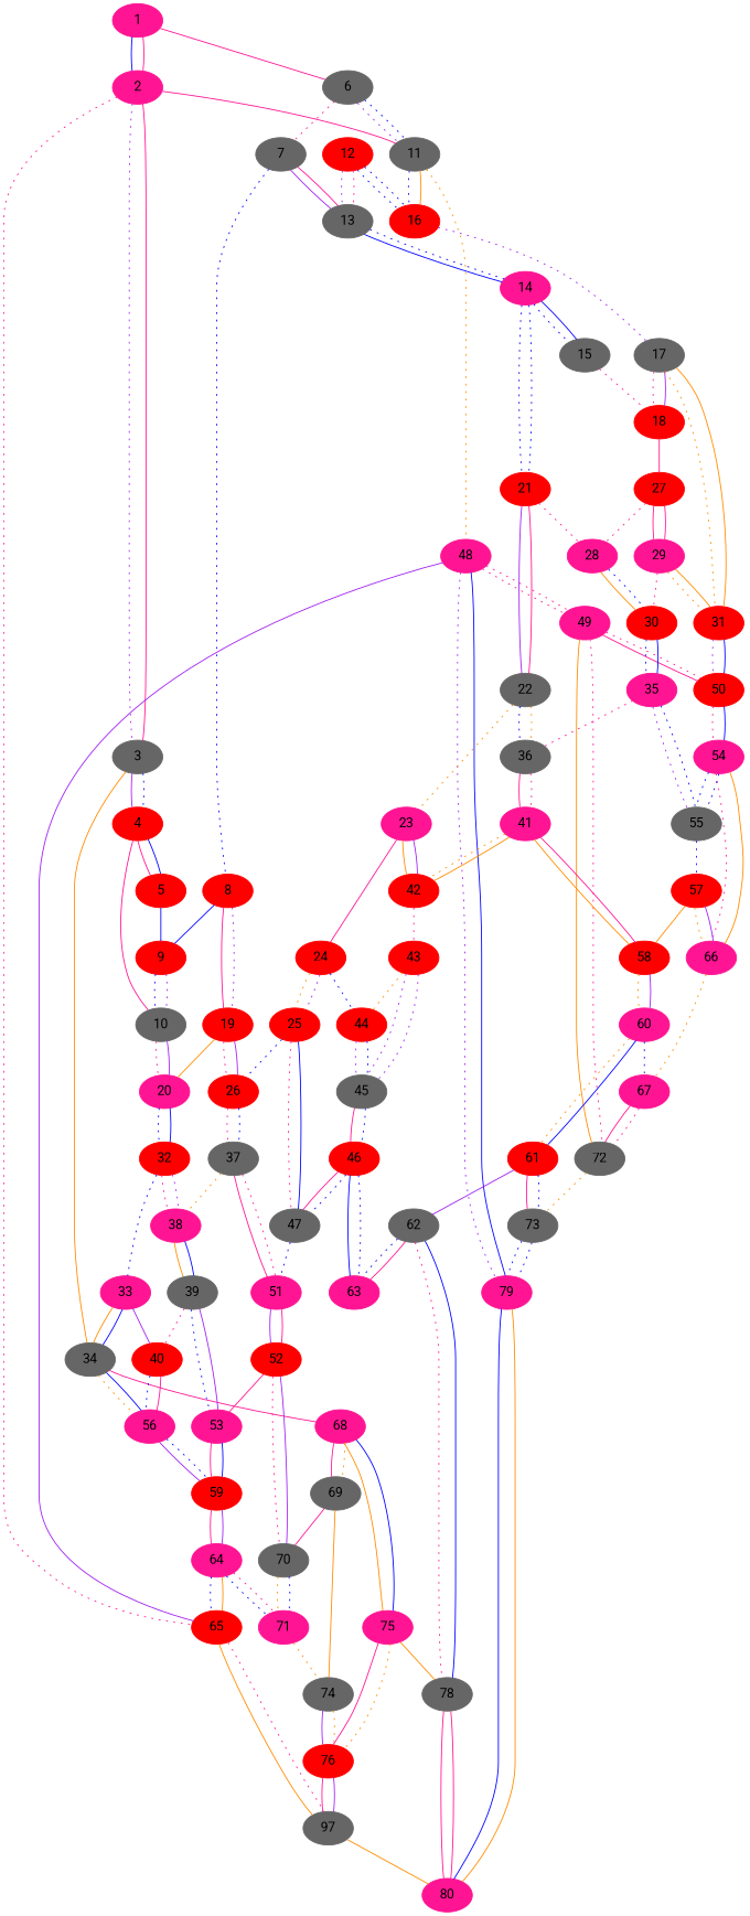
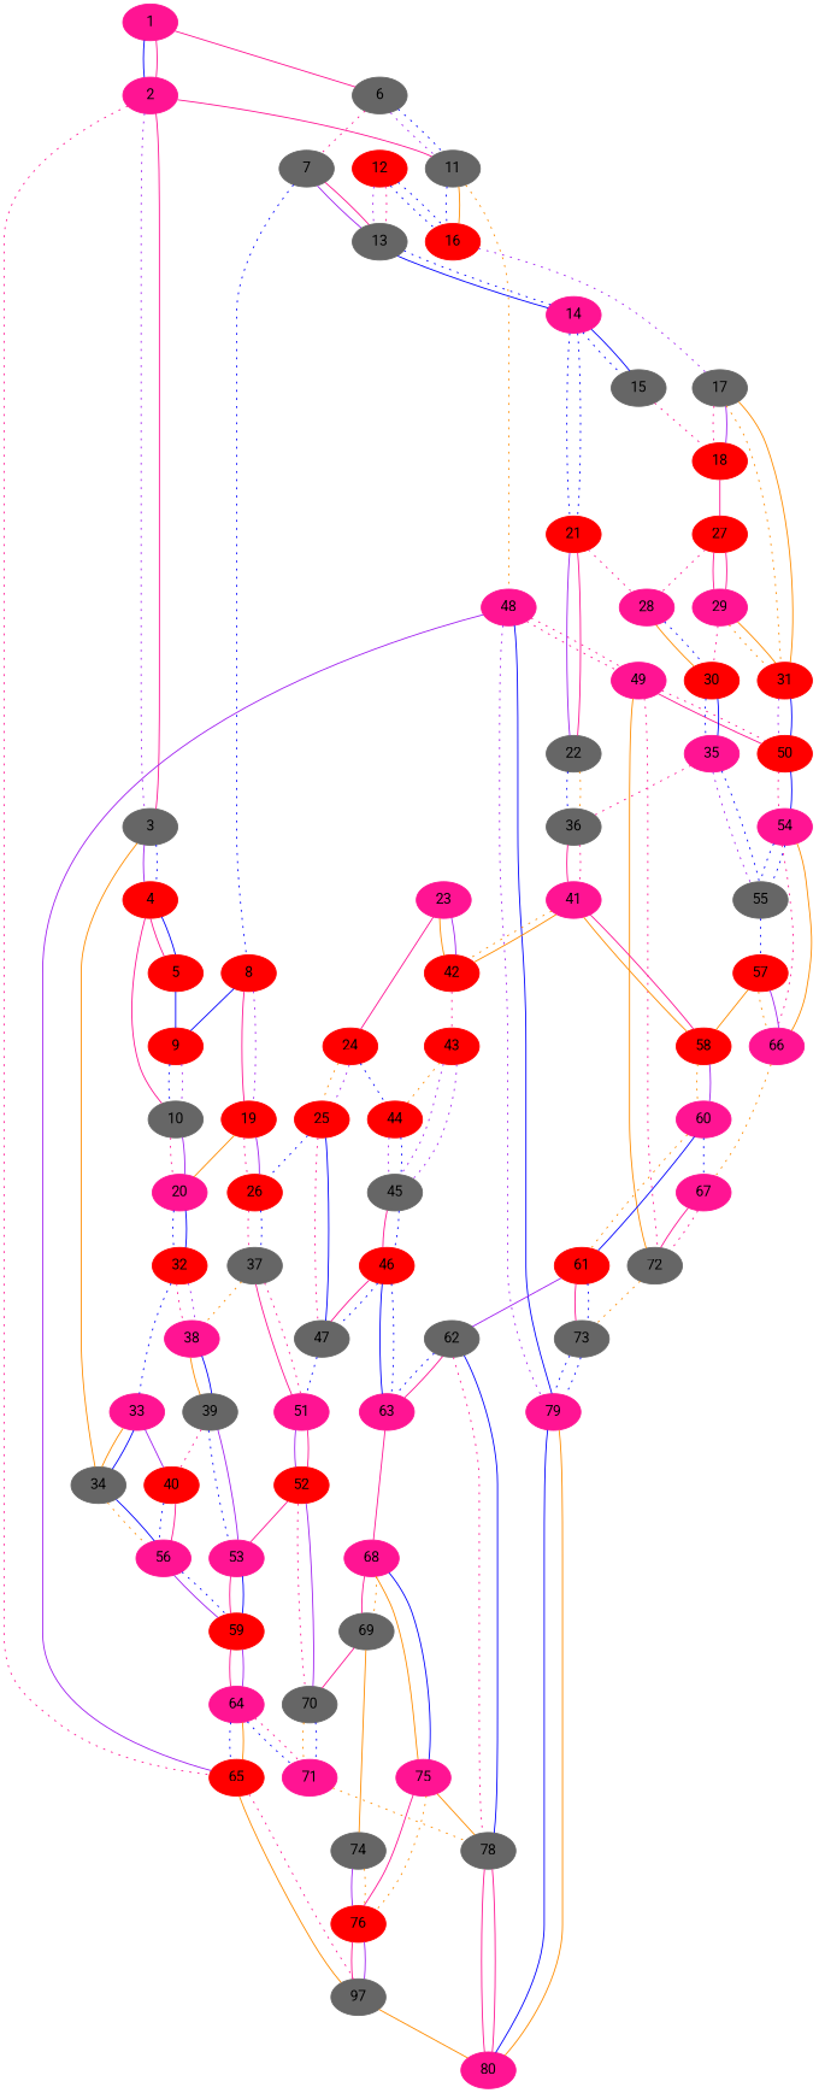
  graph {
    fontname=Roboto
    node [color=red fontname=Roboto style=filled]
    edge [color=deeppink fontname=Roboto style=dotted]
    1 [color=deeppink]
    2 [color=deeppink]
    6 [color=gray40]
    3 [color=gray40]
    11 [color=gray40]
    65
    7 [color=gray40]
    4
    34 [color=gray40]
    16
    48 [color=deeppink]
    n12 [color=gray40 label=97]
    5
    10 [color=gray40]
    56 [color=deeppink]
    9
    20 [color=deeppink]
    8
    13 [color=gray40]
    19
    14 [color=deeppink]
    26
    32
    17 [color=gray40]
    49 [color=deeppink]
    79 [color=deeppink]
    12
    15 [color=gray40]
    21
    18
    22 [color=gray40]
    28 [color=deeppink]
    27
    31
    50
    29 [color=deeppink]
    37 [color=gray40]
    33 [color=deeppink]
    38 [color=deeppink]
    23 [color=deeppink]
    36 [color=gray40]
    30
    24
    42
    41 [color=deeppink]
    25
    44
    43
    47 [color=gray40]
    45 [color=gray40]
    51 [color=deeppink]
    35 [color=deeppink]
    55 [color=gray40]
    54 [color=deeppink]
    40
    39 [color=gray40]
    59
    57
    58
    52
    53 [color=deeppink]
    60 [color=deeppink]
    46
    63 [color=deeppink]
    68 [color=deeppink]
    72 [color=gray40]
    80 [color=deeppink]
    73 [color=gray40]
    66 [color=deeppink]
    70 [color=gray40]
    71 [color=deeppink]
    64 [color=deeppink]
    67 [color=deeppink]
    61
    62 [color=gray40]
    78 [color=gray40]
    69 [color=gray40]
    75 [color=deeppink]
    74 [color=gray40]
    76
    1 -- 2 [color=blue style=solid]
    1 -- 2 [style=solid]
    1 -- 6 [style=solid]
    2 -- 3 [color=purple]
    2 -- 3 [style=solid]
    2 -- 11 [style=solid]
    2 -- 65
    6 -- 11 [color=purple]
    6 -- 11 [color=blue]
    6 -- 7
    3 -- 4 [color=purple style=solid]
    3 -- 4 [color=blue]
    3 -- 34 [color=darkorange style=solid]
    11 -- 16 [color=blue]
    11 -- 16 [color=darkorange style=solid]
    11 -- 48 [color=darkorange]
    65 -- n12 [color=darkorange style=solid]
    65 -- n12
    7 -- 8 [color=blue]
    7 -- 13 [color=purple style=solid]
    7 -- 13 [style=solid]
    4 -- 5 [style=solid]
    4 -- 5 [color=blue style=solid]
    4 -- 10 [style=solid]
    34 -- 56 [color=darkorange]
    34 -- 56 [color=blue style=solid]
    16 -- 17 [color=purple]
    48 -- 65 [color=purple style=solid]
    48 -- 49
    48 -- 49
    48 -- 79 [color=purple]
    48 -- 79 [color=blue style=solid]
    n12 -- 80 [color=darkorange style=solid]
    5 -- 9 [color=blue style=solid]
    10 -- 20
    10 -- 20 [color=purple style=solid]
    56 -- 59 [color=purple style=solid]
    56 -- 59 [color=blue]
    9 -- 10 [color=blue]
    9 -- 10 [color=purple]
    20 -- 32 [color=blue]
    20 -- 32 [color=blue style=solid]
    8 -- 9 [color=blue style=solid]
    8 -- 19 [style=solid]
    8 -- 19 [color=purple]
    13 -- 14 [color=blue style=solid]
    13 -- 14 [color=blue]
    19 -- 20 [color=darkorange style=solid]
    19 -- 26
    19 -- 26 [color=purple style=solid]
    14 -- 15 [color=blue]
    14 -- 15 [color=blue style=solid]
    14 -- 21 [color=blue]
    14 -- 21 [color=blue]
    26 -- 37
    26 -- 37 [color=blue]
    32 -- 33 [color=blue]
    32 -- 38
    32 -- 38 [color=purple]
    17 -- 18
    17 -- 18 [color=purple style=solid]
    17 -- 31 [color=darkorange]
    17 -- 31 [color=darkorange style=solid]
    49 -- 50 [style=solid]
    49 -- 50
    49 -- 72 [color=darkorange style=solid]
    49 -- 72
    79 -- 80 [color=blue style=solid]
    79 -- 80 [color=darkorange style=solid]
    12 -- 16 [color=blue]
    12 -- 16 [color=blue]
    12 -- 13 [color=purple]
    12 -- 13
    15 -- 18
    21 -- 22 [color=purple style=solid]
    21 -- 22 [style=solid]
    21 -- 28
    18 -- 27 [style=solid]
-   22 -- 23 [color=darkorange]
    22 -- 36 [color=blue]
    22 -- 36 [color=darkorange]
    28 -- 30 [color=darkorange style=solid]
    28 -- 30 [color=blue]
    27 -- 28
    27 -- 29 [style=solid]
    27 -- 29 [style=solid]
    31 -- 50 [color=purple]
    31 -- 50 [color=blue style=solid]
    50 -- 54
    50 -- 54 [color=blue style=solid]
    29 -- 31 [color=darkorange]
    29 -- 31 [color=darkorange style=solid]
    29 -- 30
    37 -- 38 [color=darkorange]
    37 -- 51 [style=solid]
    37 -- 51
    33 -- 34 [color=darkorange style=solid]
    33 -- 34 [color=blue style=solid]
    33 -- 40 [color=purple style=solid]
    38 -- 39 [color=darkorange style=solid]
    38 -- 39 [color=blue style=solid]
    23 -- 24 [style=solid]
    23 -- 42 [color=darkorange style=solid]
    23 -- 42 [color=purple style=solid]
    36 -- 41 [style=solid]
    36 -- 41
    30 -- 35 [color=blue]
    30 -- 35 [color=blue style=solid]
    24 -- 25 [color=darkorange]
    24 -- 25 [color=purple]
    24 -- 44 [color=blue]
    42 -- 43
    41 -- 42 [color=darkorange]
    41 -- 42 [color=darkorange style=solid]
    41 -- 58 [color=darkorange style=solid]
    41 -- 58 [style=solid]
    25 -- 26 [color=blue]
    25 -- 47
    25 -- 47 [color=blue style=solid]
    44 -- 45 [color=purple]
    44 -- 45 [color=blue]
    43 -- 44 [color=darkorange]
    43 -- 45 [color=purple]
    43 -- 45 [color=purple]
    47 -- 51 [color=blue]
    45 -- 46 [style=solid]
    45 -- 46 [color=blue]
    51 -- 52 [color=purple style=solid]
    51 -- 52 [style=solid]
    35 -- 36
    35 -- 55 [color=purple]
    35 -- 55 [color=blue]
    55 -- 57 [color=blue]
    54 -- 55 [color=blue]
    54 -- 55 [color=blue]
    54 -- 66
    54 -- 66 [color=darkorange style=solid]
    40 -- 56 [color=blue]
    40 -- 56 [style=solid]
    39 -- 40
    39 -- 53 [color=blue]
    39 -- 53 [color=purple style=solid]
    59 -- 64 [style=solid]
    59 -- 64 [color=purple style=solid]
    57 -- 58 [color=darkorange style=solid]
    57 -- 66 [color=darkorange]
    57 -- 66 [color=purple style=solid]
    58 -- 60 [color=darkorange]
    58 -- 60 [color=purple style=solid]
    52 -- 53 [style=solid]
    52 -- 70
    52 -- 70 [color=purple style=solid]
    53 -- 59 [style=solid]
    53 -- 59 [color=blue style=solid]
    60 -- 67 [color=blue]
    60 -- 61 [color=darkorange]
    60 -- 61 [color=blue style=solid]
    46 -- 47 [style=solid]
    46 -- 47 [color=blue]
    46 -- 63 [color=blue style=solid]
    46 -- 63 [color=blue]
-   34 -- 68 [style=solid]
+   63 -- 68 [style=solid]
    68 -- 69 [style=solid]
    68 -- 69 [color=darkorange]
    68 -- 75 [color=darkorange style=solid]
    68 -- 75 [color=blue style=solid]
    72 -- 73 [color=darkorange]
    73 -- 79 [color=blue]
    73 -- 79 [color=blue]
    66 -- 67 [color=darkorange]
    70 -- 71 [color=darkorange]
    70 -- 71 [color=blue]
-   71 -- 74 [color=darkorange]
+   71 -- 78 [color=darkorange]
    64 -- 65 [color=blue]
    64 -- 65 [color=darkorange style=solid]
    64 -- 71 [color=blue]
    64 -- 71
    67 -- 72 [style=solid]
    67 -- 72
    61 -- 73 [style=solid]
    61 -- 73 [color=blue]
    61 -- 62 [color=purple style=solid]
    62 -- 63 [color=blue]
    62 -- 63 [style=solid]
    62 -- 78
    62 -- 78 [color=blue style=solid]
    78 -- 80 [style=solid]
    78 -- 80 [style=solid]
    69 -- 70 [style=solid]
    69 -- 74 [color=darkorange style=solid]
    75 -- 78 [color=darkorange style=solid]
    75 -- 76 [style=solid]
    75 -- 76 [color=darkorange]
    74 -- 76 [color=purple style=solid]
    74 -- 76 [color=darkorange]
    76 -- n12 [style=solid]
    76 -- n12 [color=purple style=solid]
  }
